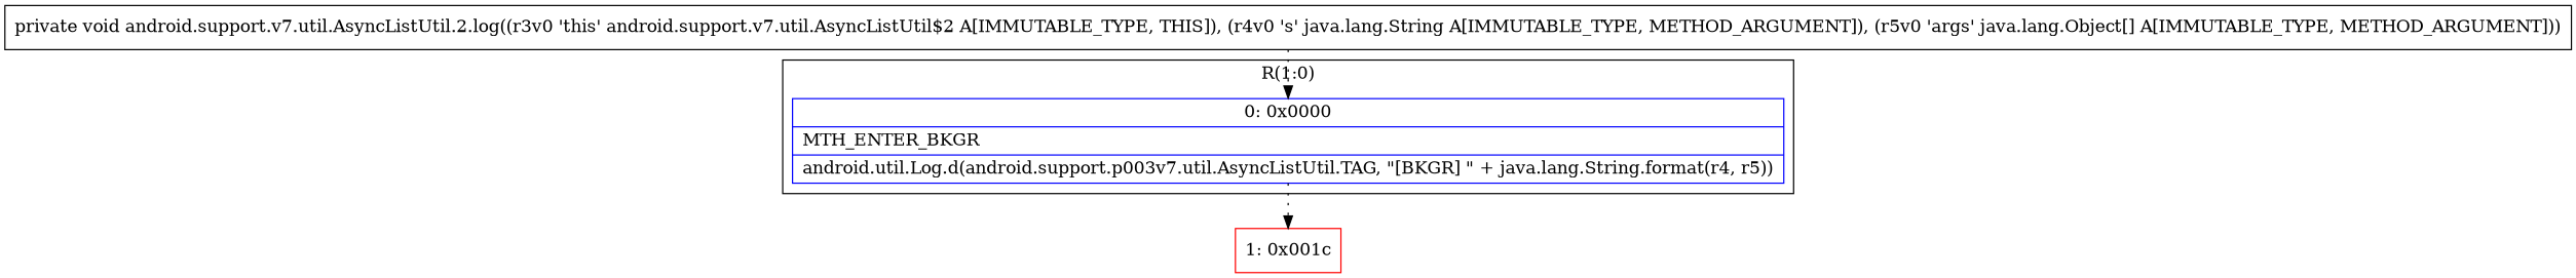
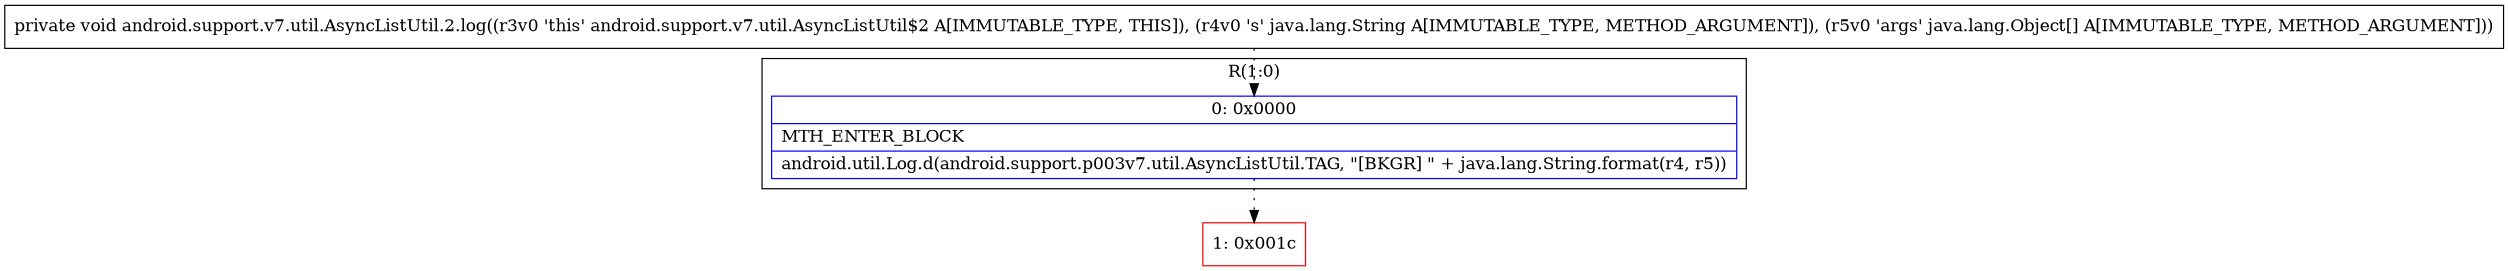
  digraph {
    node [shape=record]
    edge [style=dotted]
-   n1 [color=blue label="{0\:\ 0x0000|MTH_ENTER_BKGR\l|android.util.Log.d(android.support.p003v7.util.AsyncListUtil.TAG, \"[BKGR] \" + java.lang.String.format(r4, r5))\l}"]
+   n1 [color=blue label="{0\:\ 0x0000|MTH_ENTER_BLOCK\l|android.util.Log.d(android.support.p003v7.util.AsyncListUtil.TAG, \"[BKGR] \" + java.lang.String.format(r4, r5))\l}"]
    n2 [color=red label="{1\:\ 0x001c}"]
    n3 [label="{private void android.support.v7.util.AsyncListUtil.2.log((r3v0 'this' android.support.v7.util.AsyncListUtil$2 A[IMMUTABLE_TYPE, THIS]), (r4v0 's' java.lang.String A[IMMUTABLE_TYPE, METHOD_ARGUMENT]), (r5v0 'args' java.lang.Object[] A[IMMUTABLE_TYPE, METHOD_ARGUMENT])) }"]
    subgraph cluster_1 {
      label="R(1:0)"
      n1
    }
    n1 -> n2
    n3 -> n1
  }
